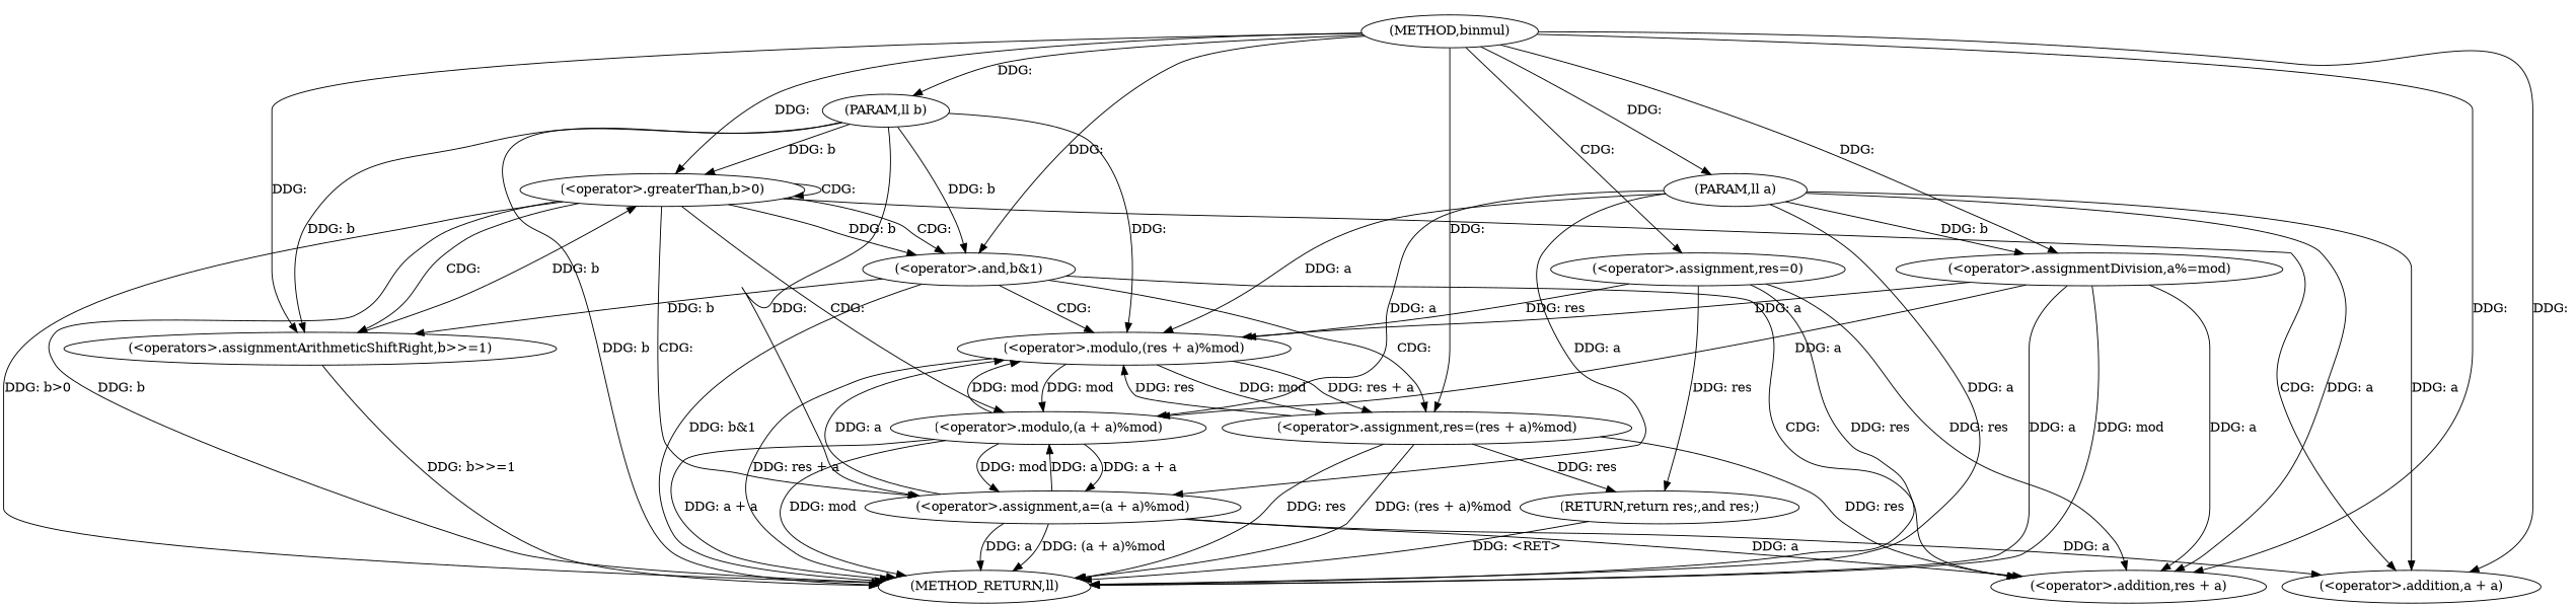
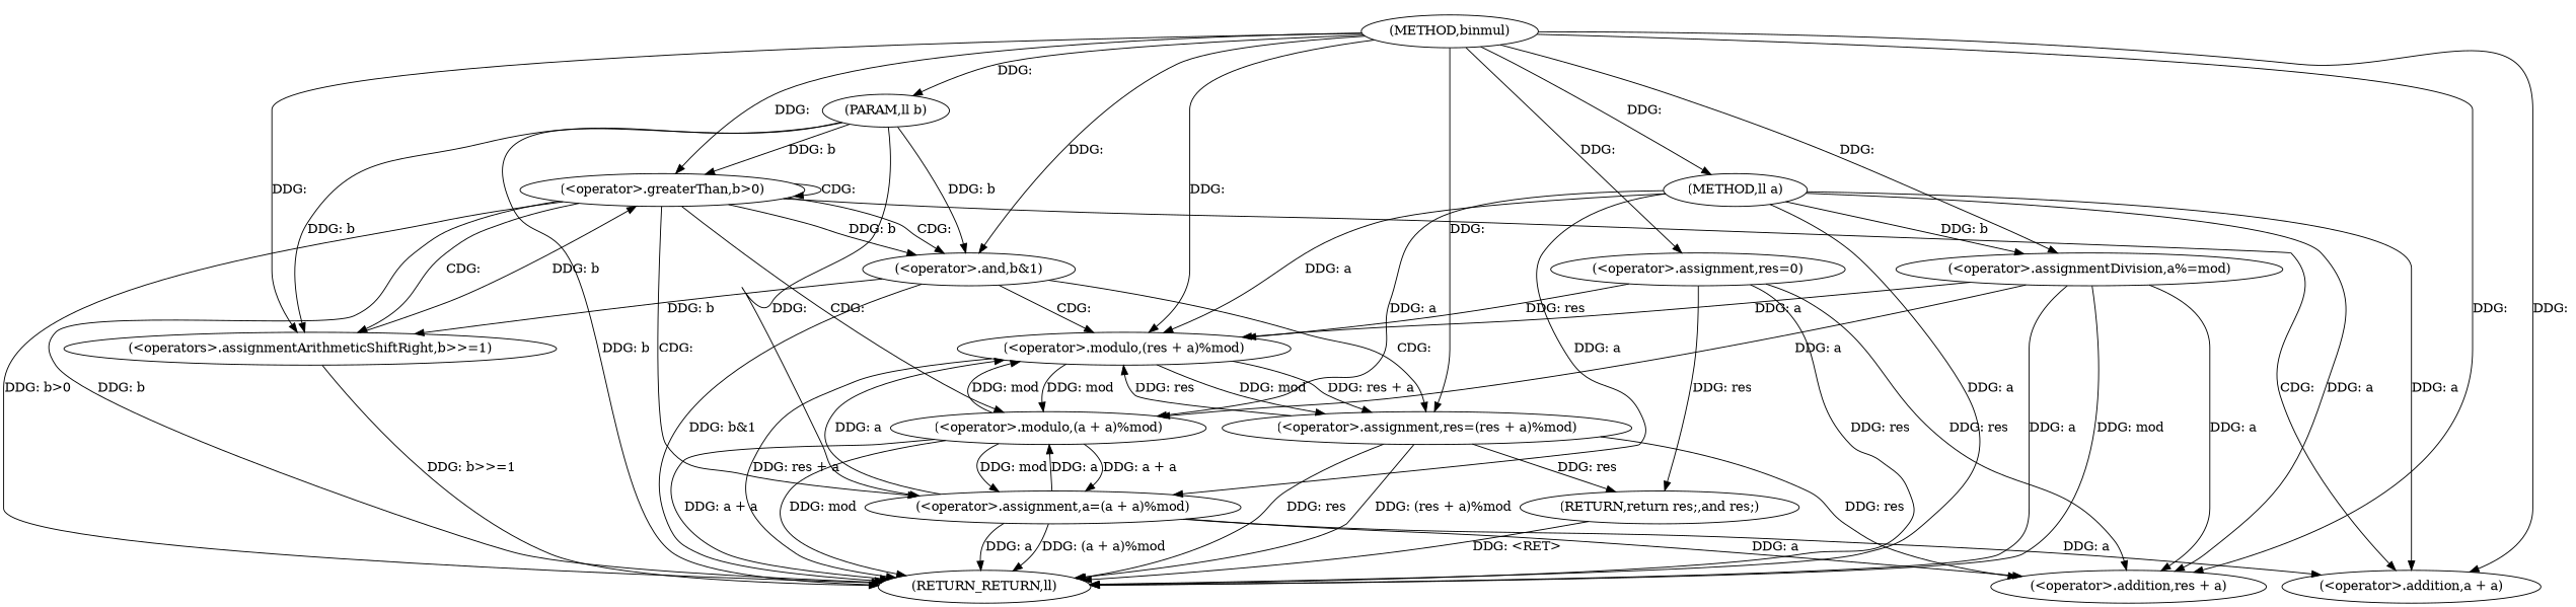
  digraph {
    n1 [label="(METHOD,binmul)"]
-   n2 [label="(PARAM,ll a)"]
+   n2 [label="(METHOD,ll a)"]
    n3 [label="(PARAM,ll b)"]
    n4 [label="(<operator>.assignment,res=0)"]
    n5 [label="(<operator>.assignmentDivision,a%=mod)"]
    n6 [label="(<operator>.greaterThan,b>0)"]
    n7 [label="(<operators>.assignmentArithmeticShiftRight,b>>=1)"]
    n8 [label="(<operator>.and,b&1)"]
    n9 [label="(<operator>.assignment,res=(res + a)%mod)"]
    n10 [label="(<operator>.modulo,(res + a)%mod)"]
    n11 [label="(<operator>.addition,a + a)"]
    n12 [label="(<operator>.addition,res + a)"]
    n13 [label="(<operator>.assignment,a=(a + a)%mod)"]
    n14 [label="(<operator>.modulo,(a + a)%mod)"]
-   n15 [label="(METHOD_RETURN,ll)"]
+   n15 [label="(RETURN_RETURN,ll)"]
    n16 [label="(RETURN,return res;,and res;)"]
    n1 -> n2 [label="DDG: "]
    n1 -> n3 [label="DDG: "]
-   n1 -> n4 [label="CDG: "]
+   n1 -> n4 [label="DDG: "]
    n1 -> n5 [label="DDG: "]
    n1 -> n6 [label="DDG: "]
    n1 -> n7 [label="DDG: "]
    n1 -> n8 [label="DDG: "]
    n1 -> n9 [label="DDG: "]
-   n3 -> n10 [label="DDG: "]
+   n1 -> n10 [label="DDG: "]
    n1 -> n11 [label="DDG: "]
    n1 -> n12 [label="DDG: "]
    n2 -> n5 [label="DDG: b"]
    n2 -> n10 [label="DDG: a"]
    n2 -> n11 [label="DDG: a"]
    n2 -> n12 [label="DDG: a"]
    n2 -> n13 [label="DDG: a"]
    n2 -> n14 [label="DDG: a"]
    n2 -> n15 [label="DDG: a"]
    n3 -> n6 [label="DDG: b"]
    n3 -> n7 [label="DDG: b"]
    n3 -> n8 [label="DDG: b"]
    n3 -> n13 [label="DDG: "]
    n3 -> n15 [label="DDG: b"]
    n4 -> n10 [label="DDG: res"]
    n4 -> n12 [label="DDG: res"]
    n4 -> n15 [label="DDG: res"]
    n4 -> n16 [label="DDG: res"]
    n5 -> n10 [label="DDG: a"]
    n5 -> n12 [label="DDG: a"]
    n5 -> n14 [label="DDG: a"]
    n5 -> n15 [label="DDG: a"]
    n5 -> n15 [label="DDG: mod"]
    n6 -> n6 [label="CDG: "]
    n6 -> n7 [label="CDG: "]
    n6 -> n8 [label="DDG: b"]
    n6 -> n8 [label="CDG: "]
    n6 -> n11 [label="CDG: "]
    n6 -> n13 [label="CDG: "]
    n6 -> n14 [label="CDG: "]
    n6 -> n15 [label="DDG: b"]
    n6 -> n15 [label="DDG: b>0"]
    n7 -> n6 [label="DDG: b"]
    n7 -> n15 [label="DDG: b>>=1"]
    n8 -> n7 [label="DDG: b"]
    n8 -> n9 [label="CDG: "]
    n8 -> n10 [label="CDG: "]
-   n8 -> n12 [label="CDG: "]
    n8 -> n15 [label="DDG: b&1"]
    n9 -> n10 [label="DDG: res"]
    n9 -> n12 [label="DDG: res"]
    n9 -> n15 [label="DDG: res"]
    n9 -> n15 [label="DDG: (res + a)%mod"]
    n9 -> n16 [label="DDG: res"]
    n10 -> n9 [label="DDG: mod"]
    n10 -> n9 [label="DDG: res + a"]
    n10 -> n14 [label="DDG: mod"]
    n10 -> n15 [label="DDG: res + a"]
    n13 -> n10 [label="DDG: a"]
    n13 -> n11 [label="DDG: a"]
    n13 -> n12 [label="DDG: a"]
    n13 -> n14 [label="DDG: a"]
    n13 -> n15 [label="DDG: a"]
    n13 -> n15 [label="DDG: (a + a)%mod"]
    n14 -> n10 [label="DDG: mod"]
    n14 -> n13 [label="DDG: mod"]
    n14 -> n13 [label="DDG: a + a"]
    n14 -> n15 [label="DDG: a + a"]
    n14 -> n15 [label="DDG: mod"]
    n16 -> n15 [label="DDG: <RET>"]
  }
